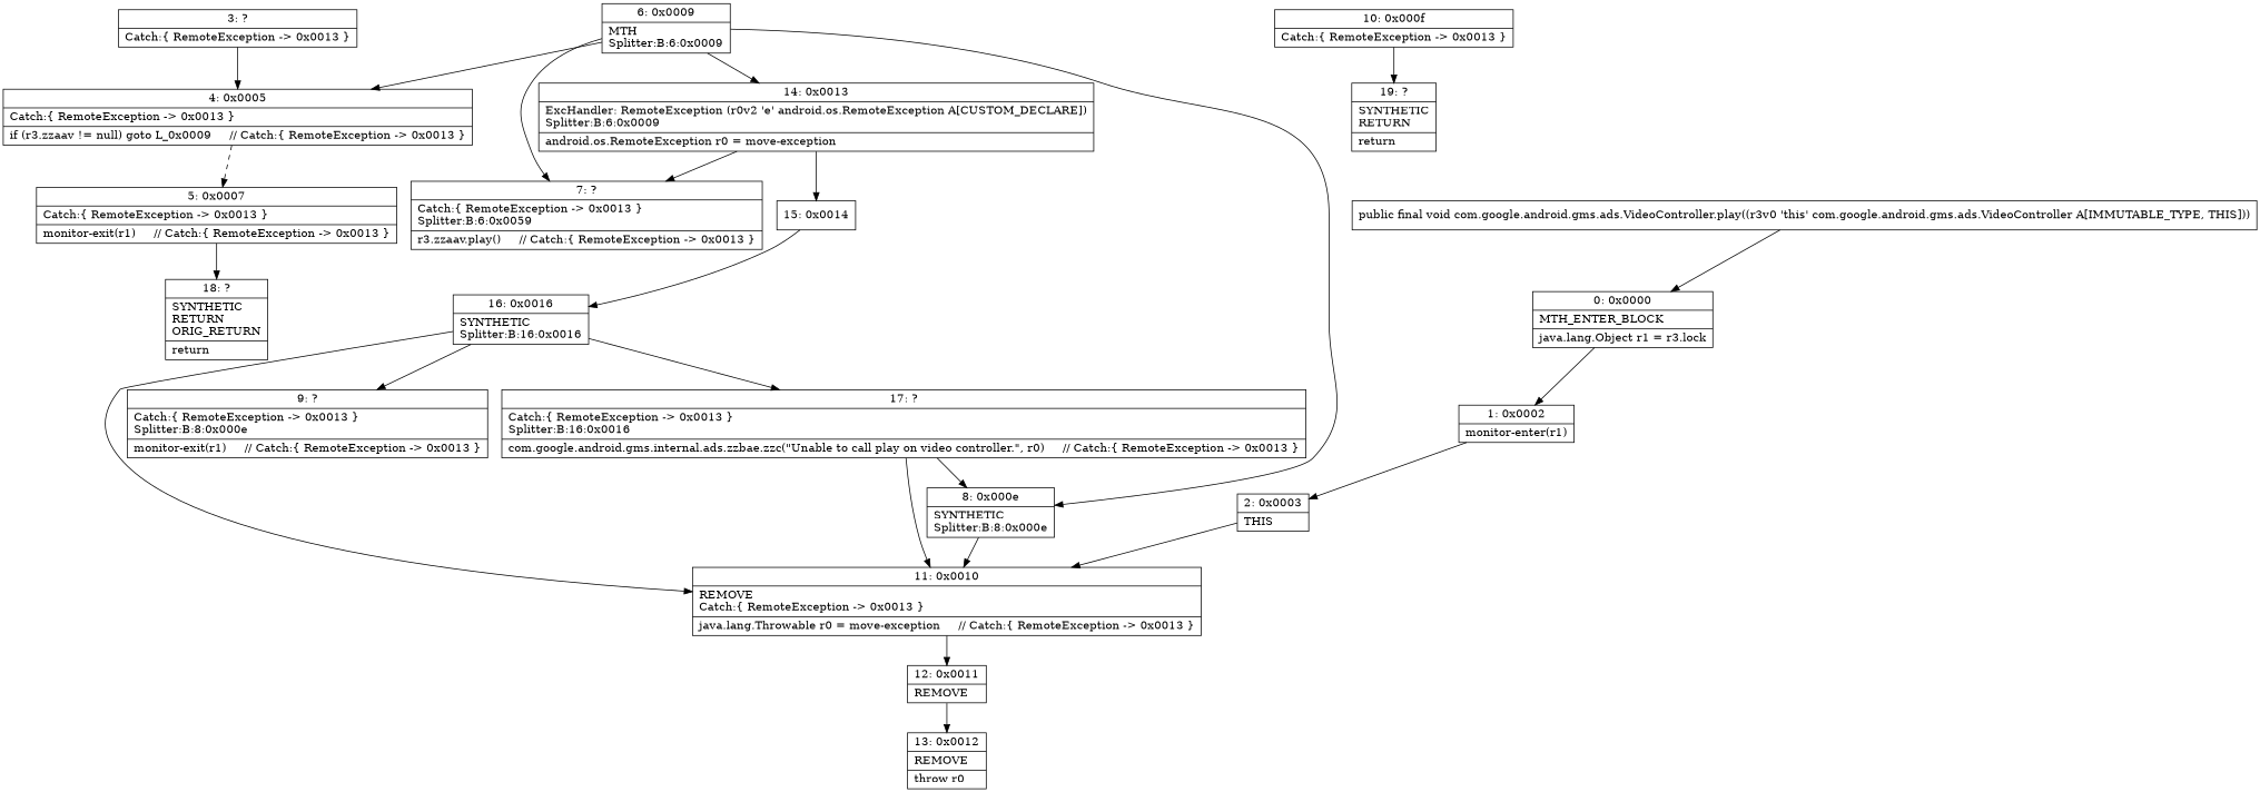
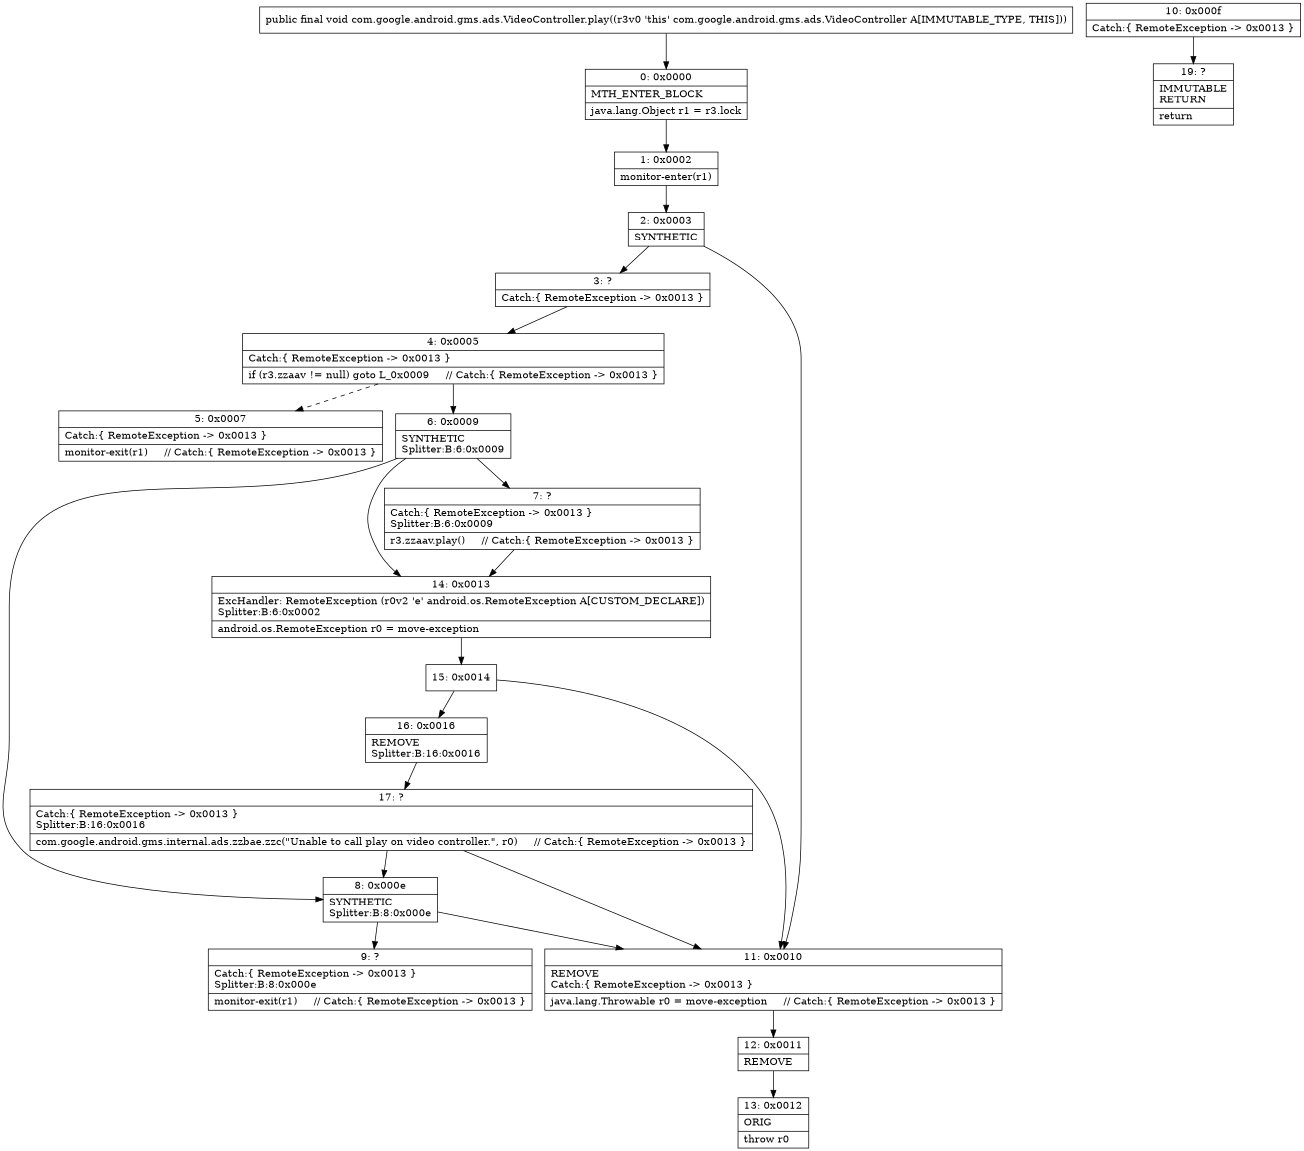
  digraph {
    node [shape=record]
    n1 [label="{0\:\ 0x0000|MTH_ENTER_BLOCK\l|java.lang.Object r1 = r3.lock\l}"]
    n2 [label="{1\:\ 0x0002|monitor\-enter(r1)\l}"]
-   n3 [label="{2\:\ 0x0003|THIS\l}"]
+   n3 [label="{2\:\ 0x0003|SYNTHETIC\l}"]
    n4 [label="{3\:\ ?|Catch:\{ RemoteException \-\> 0x0013 \}\l}"]
    n5 [label="{11\:\ 0x0010|REMOVE\lCatch:\{ RemoteException \-\> 0x0013 \}\l|java.lang.Throwable r0 = move\-exception     \/\/ Catch:\{ RemoteException \-\> 0x0013 \}\l}"]
    n6 [label="{4\:\ 0x0005|Catch:\{ RemoteException \-\> 0x0013 \}\l|if (r3.zzaav != null) goto L_0x0009     \/\/ Catch:\{ RemoteException \-\> 0x0013 \}\l}"]
    n7 [label="{12\:\ 0x0011|REMOVE\l}"]
    n8 [label="{5\:\ 0x0007|Catch:\{ RemoteException \-\> 0x0013 \}\l|monitor\-exit(r1)     \/\/ Catch:\{ RemoteException \-\> 0x0013 \}\l}"]
-   n9 [label="{6\:\ 0x0009|MTH\lSplitter:B:6:0x0009\l}"]
-   n10 [label="{18\:\ ?|SYNTHETIC\lRETURN\lORIG_RETURN\l|return\l}"]
-   n11 [label="{7\:\ ?|Catch:\{ RemoteException \-\> 0x0013 \}\lSplitter:B:6:0x0059\l|r3.zzaav.play()     \/\/ Catch:\{ RemoteException \-\> 0x0013 \}\l}"]
-   n12 [label="{14\:\ 0x0013|ExcHandler: RemoteException (r0v2 'e' android.os.RemoteException A[CUSTOM_DECLARE])\lSplitter:B:6:0x0009\l|android.os.RemoteException r0 = move\-exception\l}"]
+   n9 [label="{6\:\ 0x0009|SYNTHETIC\lSplitter:B:6:0x0009\l}"]
+   n11 [label="{7\:\ ?|Catch:\{ RemoteException \-\> 0x0013 \}\lSplitter:B:6:0x0009\l|r3.zzaav.play()     \/\/ Catch:\{ RemoteException \-\> 0x0013 \}\l}"]
+   n12 [label="{14\:\ 0x0013|ExcHandler: RemoteException (r0v2 'e' android.os.RemoteException A[CUSTOM_DECLARE])\lSplitter:B:6:0x0002\l|android.os.RemoteException r0 = move\-exception\l}"]
    n13 [label="{8\:\ 0x000e|SYNTHETIC\lSplitter:B:8:0x000e\l}"]
    n14 [label="{15\:\ 0x0014}"]
    n15 [label="{9\:\ ?|Catch:\{ RemoteException \-\> 0x0013 \}\lSplitter:B:8:0x000e\l|monitor\-exit(r1)     \/\/ Catch:\{ RemoteException \-\> 0x0013 \}\l}"]
    n16 [label="{10\:\ 0x000f|Catch:\{ RemoteException \-\> 0x0013 \}\l}"]
-   n17 [label="{19\:\ ?|SYNTHETIC\lRETURN\l|return\l}"]
-   n18 [label="{13\:\ 0x0012|REMOVE\l|throw r0\l}"]
-   n19 [label="{16\:\ 0x0016|SYNTHETIC\lSplitter:B:16:0x0016\l}"]
+   n17 [label="{19\:\ ?|IMMUTABLE\lRETURN\l|return\l}"]
+   n18 [label="{13\:\ 0x0012|ORIG\l|throw r0\l}"]
+   n19 [label="{16\:\ 0x0016|REMOVE\lSplitter:B:16:0x0016\l}"]
    n20 [label="{17\:\ ?|Catch:\{ RemoteException \-\> 0x0013 \}\lSplitter:B:16:0x0016\l|com.google.android.gms.internal.ads.zzbae.zzc(\"Unable to call play on video controller.\", r0)     \/\/ Catch:\{ RemoteException \-\> 0x0013 \}\l}"]
    n21 [label="{public final void com.google.android.gms.ads.VideoController.play((r3v0 'this' com.google.android.gms.ads.VideoController A[IMMUTABLE_TYPE, THIS])) }"]
    n1 -> n2
    n2 -> n3
+   n3 -> n4
    n3 -> n5
    n4 -> n6
    n5 -> n7
    n6 -> n8 [style=dashed]
-   n9 -> n6
+   n6 -> n9
    n7 -> n18
-   n8 -> n10
    n9 -> n11
    n9 -> n12
    n9 -> n13
-   n12 -> n11
+   n11 -> n12
    n12 -> n14
    n13 -> n5
-   n19 -> n15
+   n13 -> n15
    n14 -> n19
    n16 -> n17
-   n19 -> n5
+   n14 -> n5
    n19 -> n20
    n20 -> n5
    n20 -> n13
    n21 -> n1
  }
